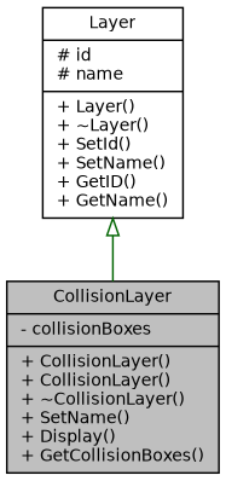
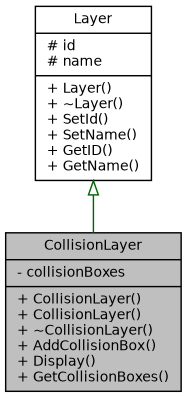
  digraph {
    node [color=black fontname=Helvetica fontsize=10 shape=record]
-   n1 [fillcolor=grey75 fontcolor=black height=0.2 label="{CollisionLayer\n|- collisionBoxes\l|+ CollisionLayer()\l+ CollisionLayer()\l+ ~CollisionLayer()\l+ SetName()\l+ Display()\l+ GetCollisionBoxes()\l}" style=filled width=0.4]
+   n1 [fillcolor=grey75 fontcolor=black height=0.2 label="{CollisionLayer\n|- collisionBoxes\l|+ CollisionLayer()\l+ CollisionLayer()\l+ ~CollisionLayer()\l+ AddCollisionBox()\l+ Display()\l+ GetCollisionBoxes()\l}" style=filled width=0.4]
    n2 [height=0.2 label="{Layer\n|# id\l# name\l|+ Layer()\l+ ~Layer()\l+ SetId()\l+ SetName()\l+ GetID()\l+ GetName()\l}" width=0.4]
    n2 -> n1 [arrowtail=onormal color=darkgreen dir=back fontname=Helvetica fontsize=10 labelfontname=Helvetica labelfontsize=10 style=solid]
  }
